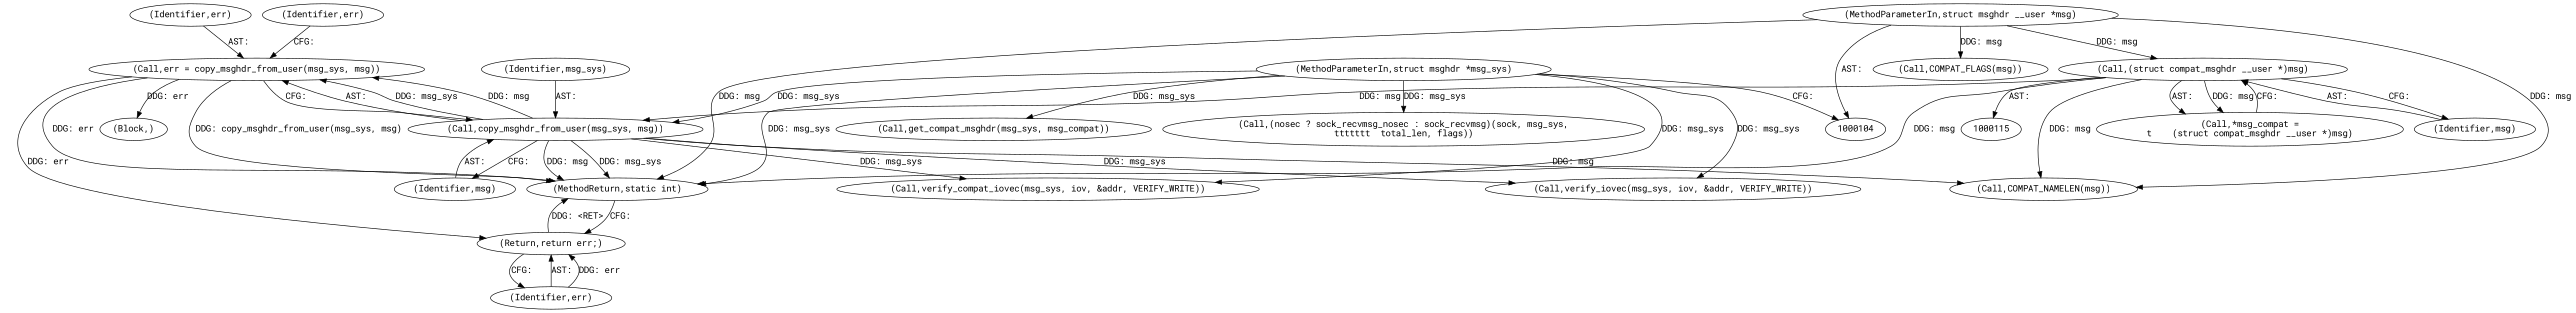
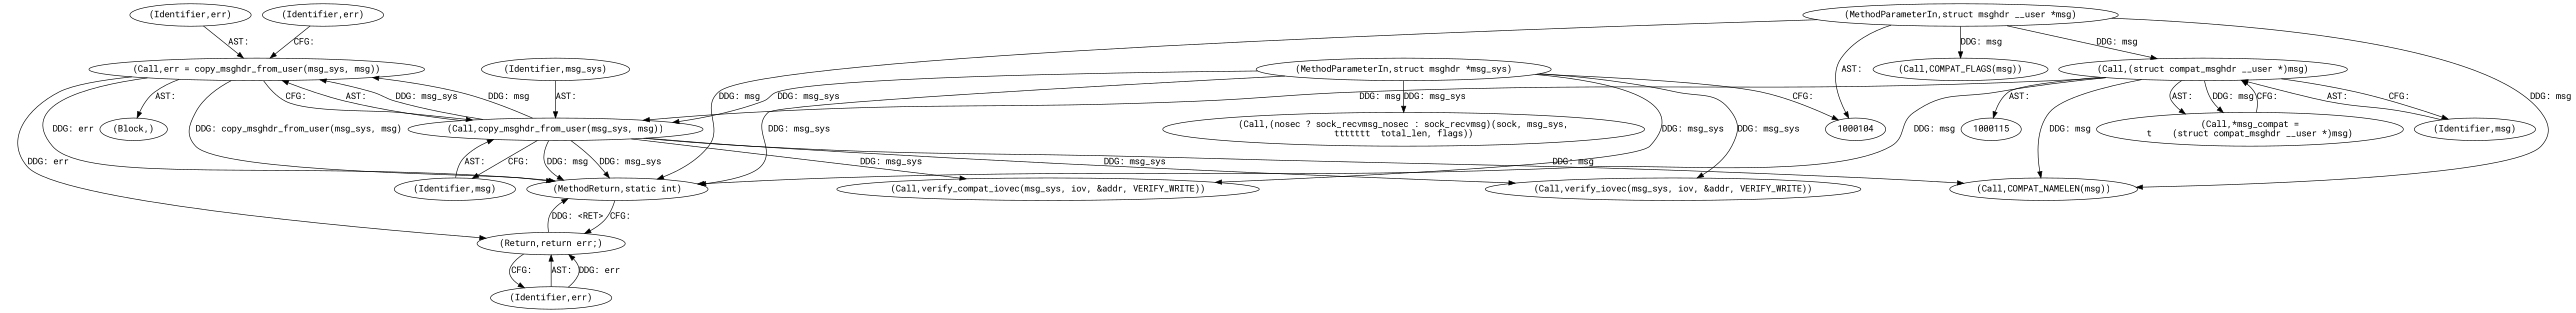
  digraph {
    fontname="Roboto Mono"
    node [fontname="Roboto Mono"]
    edge [fontname="Roboto Mono"]
    n1 [label="(Call,err = copy_msghdr_from_user(msg_sys, msg))"]
    n2 [label="(Call,copy_msghdr_from_user(msg_sys, msg))"]
    n3 [label="(Return,return err;)"]
    n4 [label="(Block,)"]
    n5 [label="(MethodReturn,static int)"]
    n6 [label="(Call,verify_compat_iovec(msg_sys, iov, &addr, VERIFY_WRITE))"]
    n7 [label="(Identifier,msg)"]
    n8 [label="(Call,COMPAT_NAMELEN(msg))"]
    n9 [label="(Call,verify_iovec(msg_sys, iov, &addr, VERIFY_WRITE))"]
    n10 [label="(Identifier,err)"]
    n11 [label="(MethodParameterIn,struct msghdr *msg_sys)"]
-   n12 [label="(Call,get_compat_msghdr(msg_sys, msg_compat))"]
    n13 [label="(Call,(nosec ? sock_recvmsg_nosec : sock_recvmsg)(sock, msg_sys,\n\t\t\t\t\t\t\t  total_len, flags))"]
    1000104
    n15 [label="(Call,(struct compat_msghdr __user *)msg)"]
    n16 [label="(Call,*msg_compat =\n\t    (struct compat_msghdr __user *)msg)"]
    n17 [label="(Identifier,msg)"]
    1000115
    n19 [label="(MethodParameterIn,struct msghdr __user *msg)"]
    n20 [label="(Call,COMPAT_FLAGS(msg))"]
    n21 [label="(Identifier,err)"]
    n22 [label="(Identifier,msg_sys)"]
    n23 [label="(Identifier,err)"]
    n1 -> n2 [label="CFG: "]
    n1 -> n3 [label="DDG: err"]
-   n1 -> n4 [label="DDG: err"]
+   n1 -> n4 [label="AST: "]
    n1 -> n5 [label="DDG: err"]
    n1 -> n5 [label="DDG: copy_msghdr_from_user(msg_sys, msg)"]
    n2 -> n1 [label="AST: "]
    n2 -> n1 [label="DDG: msg_sys"]
    n2 -> n1 [label="DDG: msg"]
    n2 -> n5 [label="DDG: msg_sys"]
    n2 -> n5 [label="DDG: msg"]
    n2 -> n6 [label="DDG: msg_sys"]
    n2 -> n7 [label="CFG: "]
    n2 -> n8 [label="DDG: msg"]
    n2 -> n9 [label="DDG: msg_sys"]
    n3 -> n5 [label="DDG: <RET>"]
    n3 -> n10 [label="CFG: "]
    n5 -> n3 [label="CFG: "]
    n7 -> n2 [label="AST: "]
    n10 -> n3 [label="AST: "]
    n10 -> n3 [label="DDG: err"]
    n11 -> n2 [label="DDG: msg_sys"]
    n11 -> n5 [label="DDG: msg_sys"]
    n11 -> n6 [label="DDG: msg_sys"]
    n11 -> n9 [label="DDG: msg_sys"]
-   n11 -> n12 [label="DDG: msg_sys"]
    n11 -> n13 [label="DDG: msg_sys"]
    n11 -> 1000104 [label="CFG: "]
    n15 -> n2 [label="DDG: msg"]
    n15 -> n5 [label="DDG: msg"]
    n15 -> n8 [label="DDG: msg"]
    n15 -> n16 [label="AST: "]
    n15 -> n16 [label="DDG: msg"]
    n15 -> n17 [label="CFG: "]
    n15 -> 1000115 [label="AST: "]
    n16 -> n15 [label="CFG: "]
    n17 -> n15 [label="AST: "]
    n19 -> n5 [label="DDG: msg"]
    n19 -> n8 [label="DDG: msg"]
    n19 -> 1000104 [label="AST: "]
    n19 -> n15 [label="DDG: msg"]
    n19 -> n20 [label="DDG: msg"]
    n21 -> n1 [label="CFG: "]
    n22 -> n2 [label="AST: "]
    n23 -> n1 [label="AST: "]
  }
